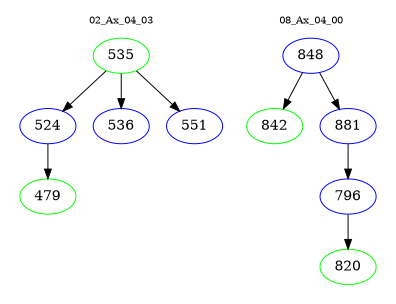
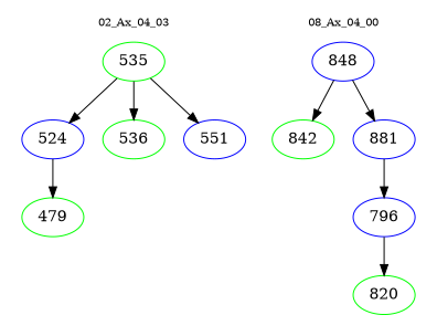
  digraph {
    node [color=green]
    edge [color=black]
    n1 [label=535]
    n2 [color=blue label=524]
-   n3 [color=blue label=536]
+   n3 [label=536]
    n4 [color=blue label=551]
    n5 [label=479]
    n6 [color=blue label=848]
    n7 [label=842]
    n8 [color=blue label=881]
    n9 [color=blue label=796]
    n10 [label=820]
    subgraph cluster_1 {
      color=white
      fontsize=10
      label="02_Ax_04_03"
      n1
      n2
      n3
      n4
      n5
    }
    subgraph cluster_2 {
      color=white
      fontsize=10
      label="08_Ax_04_00"
      n6
      n7
      n8
      n9
      n10
    }
    n1 -> n2
    n1 -> n3
    n1 -> n4
    n2 -> n5
    n6 -> n7
    n6 -> n8
    n8 -> n9
    n9 -> n10
  }
